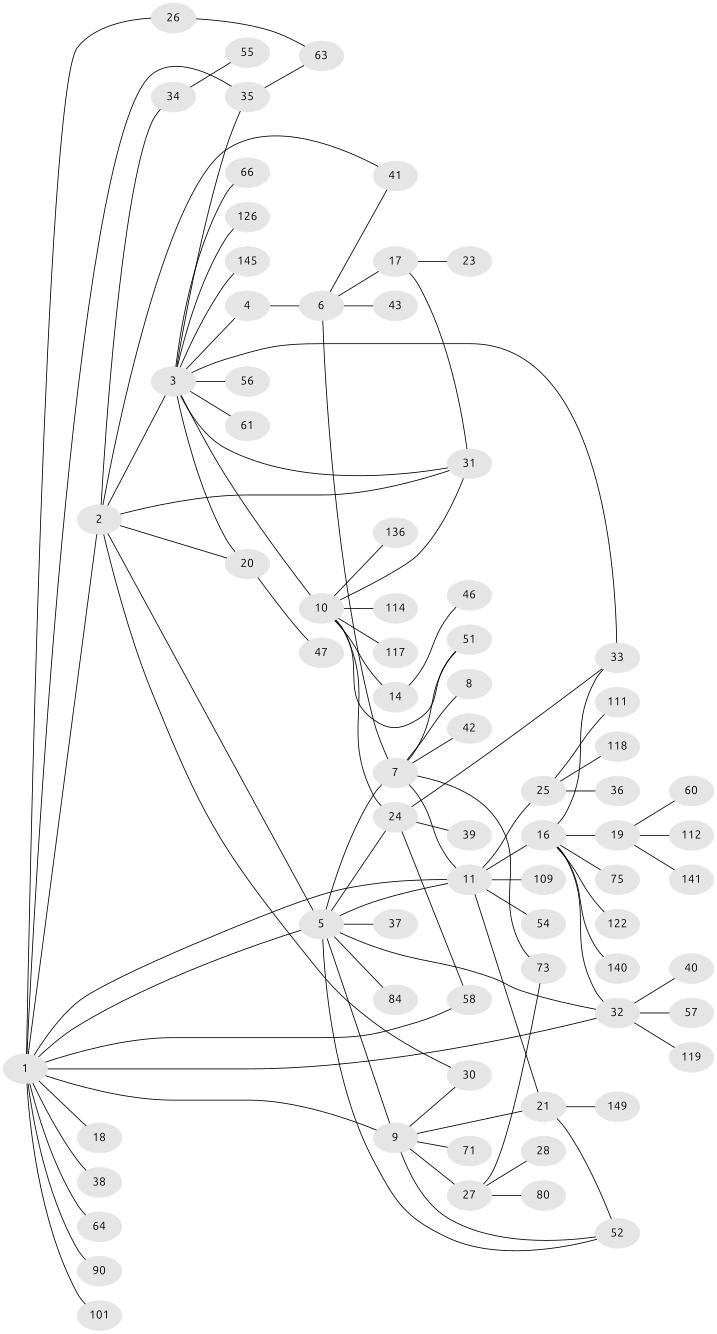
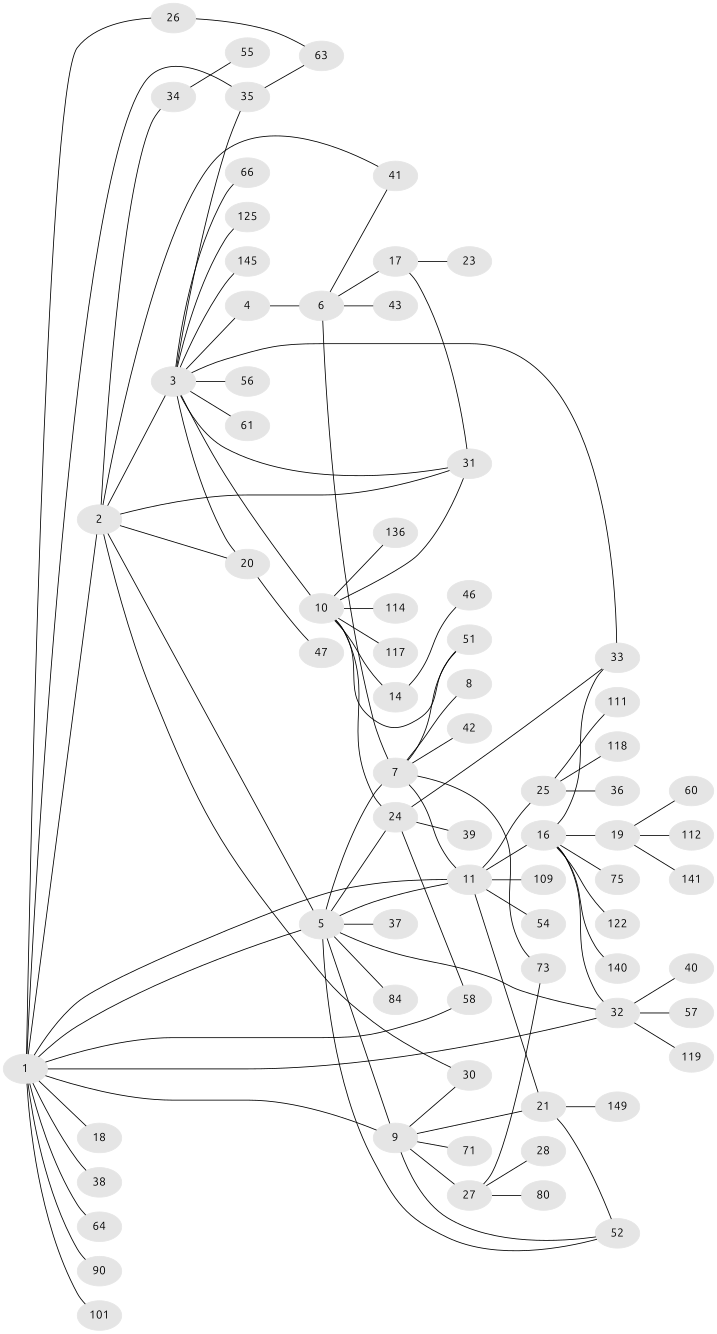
  graph {
    fontname=Ubuntu
    rankdir=LR
    node [color=gray90 fontname=Ubuntu style=filled]
    edge [fontname=Ubuntu]
    1 [super="+12+50+44"]
    2 [super="+102+110+128+77"]
    5 [super="+78+13+15+94+127+148+92"]
    9 [super="+79+22+69+97"]
    11 [super="+45+85"]
    18 [super="+133"]
    26
    32
    35
    38
    58
    64
    90
    101
    3
    20 [super="+123"]
    30
    31 [super="+72"]
    34
    41
    7 [super="+104+124+59"]
    24 [super="+53"]
    37
    52 [super="+103+146+138"]
    84
    21 [super="+76"]
    27
    71
    16
    25
    54
    109
    63 [super="+135"]
    40
    57
    119
    4
    10
    33 [super="+49+126"]
    56
    61
    66
-   125 [label=126]
+   125
    145
    47 [super="+105+120"]
    55
    6
    51 [super="+130+143"]
    14
    114
    117
    136
    17 [super="+108+129+70"]
    43
    8
    42
    73 [super="+98+147"]
    39 [super="+68+87"]
    23
    149
    28
    80
    46
    19
    75 [super="+81+83"]
    122
    140
    36
    111
    118
    60
    112
    141
    1 -- 2
    1 -- 5
    1 -- 9
    1 -- 11
    1 -- 18
    1 -- 26
    1 -- 32
    1 -- 35
    1 -- 38
    1 -- 58
    1 -- 64
    1 -- 90
    1 -- 101
    2 -- 5
    2 -- 3
    2 -- 20
    2 -- 30
    2 -- 31
    2 -- 34
    2 -- 41
    5 -- 9
    5 -- 11
    5 -- 32
    5 -- 7
    5 -- 24 [weight=2]
    5 -- 37
    5 -- 52
    5 -- 84
    9 -- 30
    9 -- 52
    9 -- 21
    9 -- 27
    9 -- 71
    11 -- 21
    11 -- 16
    11 -- 25
    11 -- 54
    11 -- 109
    26 -- 63
    32 -- 40
    32 -- 57
    32 -- 119
    35 -- 63
    3 -- 35
    3 -- 20
    3 -- 31 [weight=2]
    3 -- 4
    3 -- 10
    3 -- 33
    3 -- 56
    3 -- 61
    3 -- 66
    3 -- 125
    3 -- 145
    20 -- 47
    34 -- 55
    7 -- 11
    7 -- 51
    7 -- 8
    7 -- 42
    7 -- 73
    24 -- 58
    24 -- 33
    24 -- 39
    21 -- 52
    21 -- 149
    27 -- 73
    27 -- 28
    27 -- 80
    16 -- 32
    16 -- 33
    16 -- 19
    16 -- 75
    16 -- 122
    16 -- 140
    25 -- 36
    25 -- 111
    25 -- 118
    4 -- 6
    10 -- 31
    10 -- 24
    10 -- 51
    10 -- 14
    10 -- 114
    10 -- 117
    10 -- 136
    6 -- 41
    6 -- 7
    6 -- 17
    6 -- 43
    14 -- 46
    17 -- 31
    17 -- 23
    19 -- 60
    19 -- 112
    19 -- 141
  }
